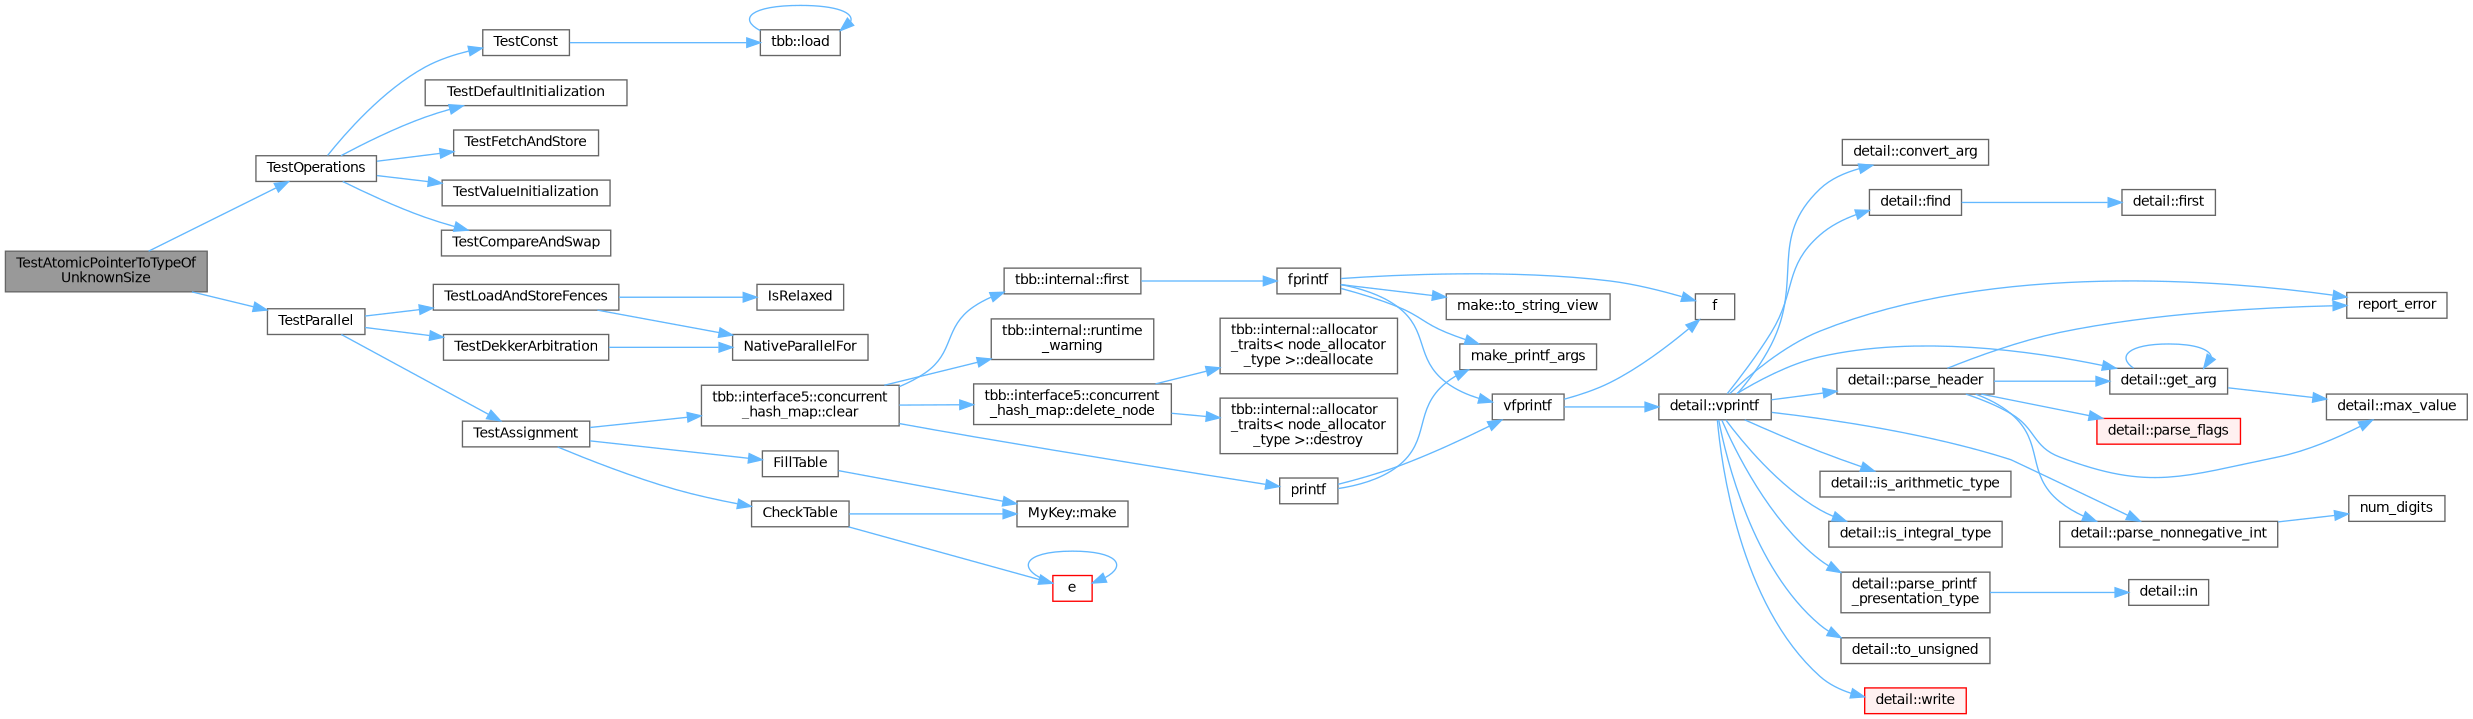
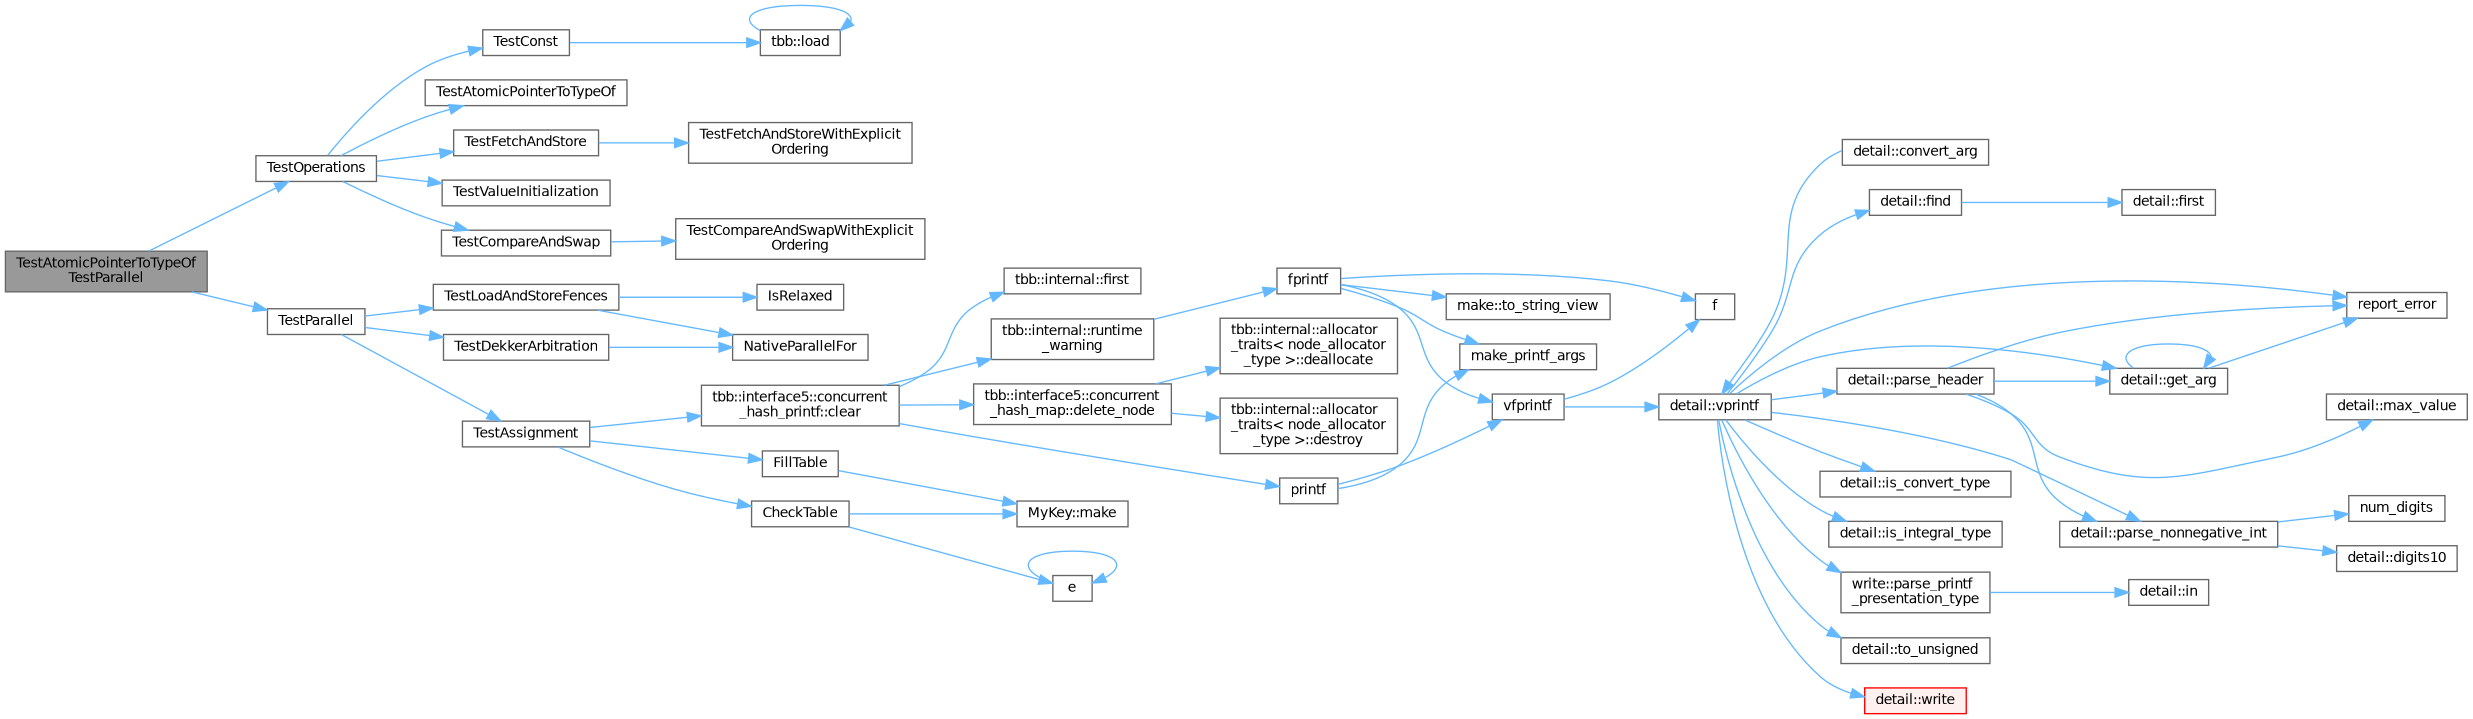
  digraph {
    rankdir=LR
    node [color=grey40 fillcolor=white fontname=Helvetica fontsize=10 shape=box style=filled]
    edge [color=steelblue1 fontname=Helvetica fontsize=10 labelfontname=Helvetica labelfontsize=10 style=solid]
-   n1 [color=gray40 fillcolor=grey60 fontcolor=black height=0.2 label="TestAtomicPointerToTypeOf\lUnknownSize" width=0.4]
+   n1 [color=gray40 fillcolor=grey60 fontcolor=black height=0.2 label="TestAtomicPointerToTypeOf\lTestParallel" width=0.4]
    n2 [height=0.2 label=TestOperations width=0.4]
    n3 [height=0.2 label=TestParallel width=0.4]
    n4 [height=0.2 label=TestCompareAndSwap width=0.4]
    n5 [height=0.2 label=TestConst width=0.4]
-   n6 [height=0.2 label=TestDefaultInitialization width=0.4]
+   n6 [height=0.2 label=TestAtomicPointerToTypeOf width=0.4]
    n7 [height=0.2 label=TestFetchAndStore width=0.4]
    n8 [height=0.2 label=TestValueInitialization width=0.4]
    n9 [height=0.2 label=TestAssignment width=0.4]
    n10 [height=0.2 label=TestDekkerArbitration width=0.4]
    n11 [height=0.2 label=TestLoadAndStoreFences width=0.4]
+   n12 [height=0.2 label="TestCompareAndSwapWithExplicit\lOrdering" width=0.4]
    n13 [height=0.2 label="tbb::load" width=0.4]
+   n14 [height=0.2 label="TestFetchAndStoreWithExplicit\lOrdering" width=0.4]
    n15 [height=0.2 label=CheckTable width=0.4]
-   n16 [height=0.2 label="tbb::interface5::concurrent\l_hash_map::clear" width=0.4]
+   n16 [height=0.2 label="tbb::interface5::concurrent\l_hash_printf::clear" width=0.4]
    n17 [height=0.2 label=FillTable width=0.4]
    n18 [height=0.2 label=NativeParallelFor width=0.4]
    n19 [height=0.2 label=IsRelaxed width=0.4]
    n20 [height=0.2 label="MyKey::make" width=0.4]
-   n21 [color=red height=0.2 label=e width=0.4]
+   n21 [height=0.2 label=e width=0.4]
    n22 [height=0.2 label="tbb::interface5::concurrent\l_hash_map::delete_node" width=0.4]
    n23 [height=0.2 label="tbb::internal::first" width=0.4]
    n24 [height=0.2 label=printf width=0.4]
    n25 [height=0.2 label="tbb::internal::runtime\l_warning" width=0.4]
    n26 [height=0.2 label="tbb::internal::allocator\l_traits\< node_allocator\l_type \>::deallocate" width=0.4]
    n27 [height=0.2 label="tbb::internal::allocator\l_traits\< node_allocator\l_type \>::destroy" width=0.4]
    n28 [height=0.2 label=make_printf_args width=0.4]
    n29 [height=0.2 label=vfprintf width=0.4]
    n30 [height=0.2 label=fprintf width=0.4]
    n31 [height=0.2 label=f width=0.4]
    n32 [height=0.2 label="detail::vprintf" width=0.4]
    n33 [height=0.2 label="detail::convert_arg" width=0.4]
    n34 [height=0.2 label="detail::find" width=0.4]
    n35 [height=0.2 label="detail::get_arg" width=0.4]
    n36 [height=0.2 label=report_error width=0.4]
-   n37 [height=0.2 label="detail::is_arithmetic_type" width=0.4]
+   n37 [height=0.2 label="detail::is_convert_type" width=0.4]
    n38 [height=0.2 label="detail::is_integral_type" width=0.4]
    n39 [height=0.2 label="detail::parse_header" width=0.4]
    n40 [height=0.2 label="detail::parse_nonnegative_int" width=0.4]
-   n41 [height=0.2 label="detail::parse_printf\l_presentation_type" width=0.4]
+   n41 [height=0.2 label="write::parse_printf\l_presentation_type" width=0.4]
    n42 [height=0.2 label="detail::to_unsigned" width=0.4]
    n43 [color=red fillcolor="#FFF0F0" height=0.2 label="detail::write" width=0.4]
    n44 [height=0.2 label="detail::first" width=0.4]
    n45 [height=0.2 label="detail::max_value" width=0.4]
-   n46 [color=red fillcolor="#FFF0F0" height=0.2 label="detail::parse_flags" width=0.4]
+   n47 [height=0.2 label="detail::digits10" width=0.4]
    n48 [height=0.2 label=num_digits width=0.4]
    n49 [height=0.2 label="detail::in" width=0.4]
    n50 [height=0.2 label="make::to_string_view" width=0.4]
    n1 -> n2
    n1 -> n3
    n2 -> n4
    n2 -> n5
    n2 -> n6
    n2 -> n7
    n2 -> n8
    n3 -> n9
    n3 -> n10
    n3 -> n11
+   n4 -> n12
    n5 -> n13
+   n7 -> n14
    n9 -> n15
    n9 -> n16
    n9 -> n17
    n10 -> n18
    n11 -> n18
    n11 -> n19
    n13 -> n13
    n15 -> n20
    n15 -> n21
    n16 -> n22
    n16 -> n23
    n16 -> n24
    n16 -> n25
    n17 -> n20
    n21 -> n21
    n22 -> n26
    n22 -> n27
    n24 -> n28
    n24 -> n29
-   n23 -> n30
+   n25 -> n30
    n29 -> n31
    n29 -> n32
    n30 -> n28
    n30 -> n29
    n30 -> n31
    n30 -> n50
-   n32 -> n33
+   n33 -> n32
    n32 -> n34
    n32 -> n35
    n32 -> n36
    n32 -> n37
    n32 -> n38
    n32 -> n39
    n32 -> n40
    n32 -> n41
    n32 -> n42
    n32 -> n43
    n34 -> n44
    n35 -> n35
-   n35 -> n45
+   n35 -> n36
    n39 -> n35
    n39 -> n36
    n39 -> n40
    n39 -> n45
-   n39 -> n46
+   n40 -> n47
    n40 -> n48
    n41 -> n49
  }
